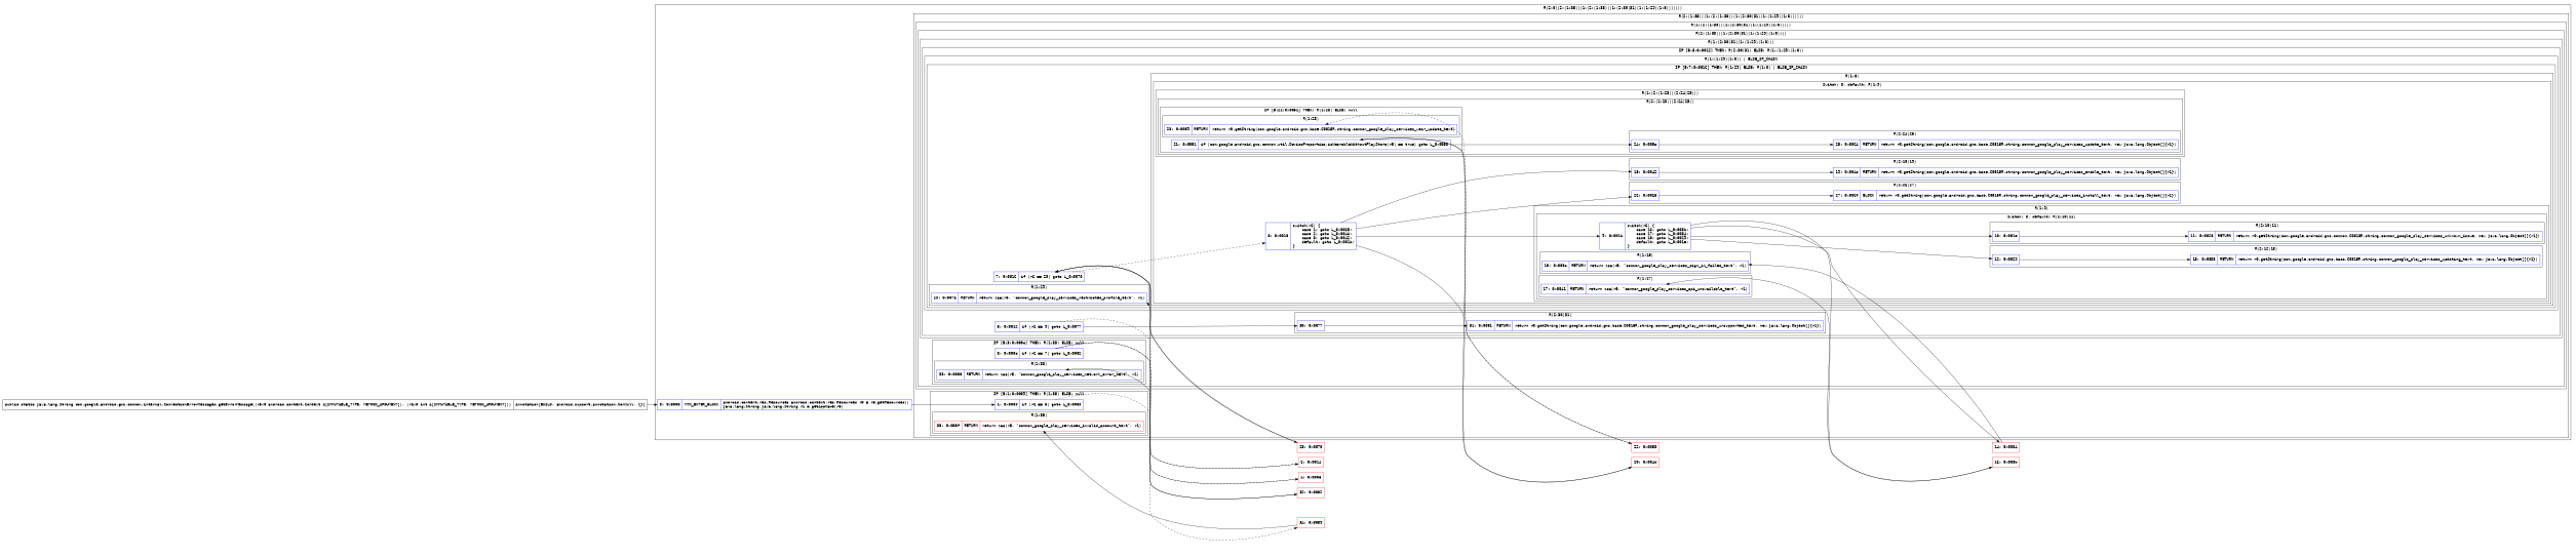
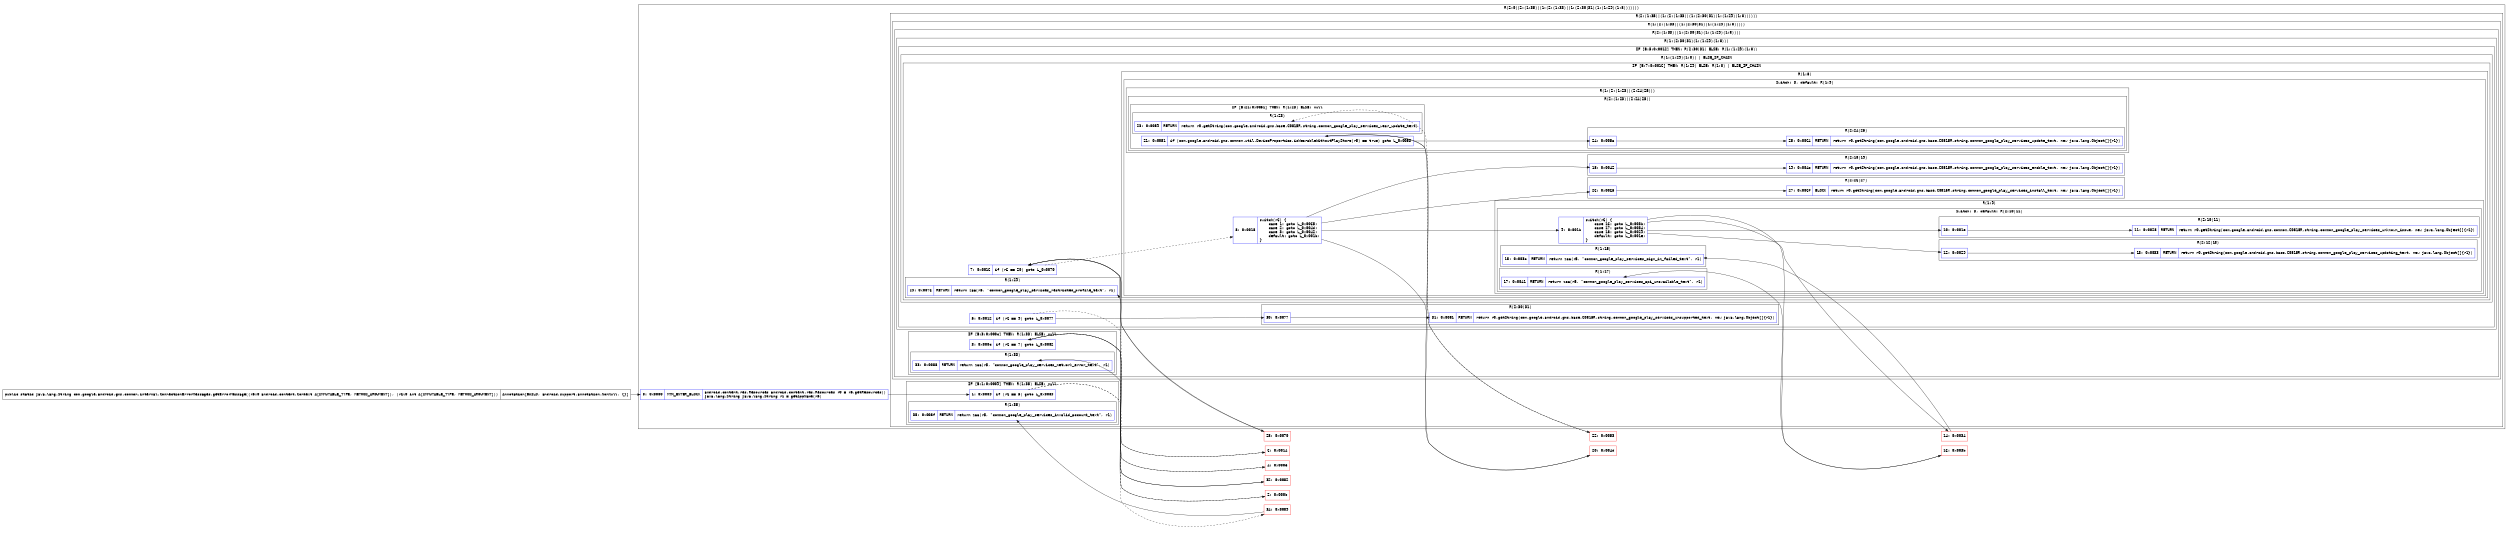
  digraph {
    fontname="DejaVu Sans Mono"
    rankdir=LR
    node [color=blue fontname="DejaVu Sans Mono" shape=record]
    edge [fontname="DejaVu Sans Mono"]
-   n1 [color=red label="{35\:\ 0x008f|RETURN\l|return zaa(r5, \"common_google_play_services_invalid_account_text\", r1)\l}"]
+   n1 [label="{35\:\ 0x008f|RETURN\l|return zaa(r5, \"common_google_play_services_invalid_account_text\", r1)\l}"]
    n2 [label="{1\:\ 0x0009|if (r6 == 5) goto L_0x0089\l}"]
    n3 [label="{33\:\ 0x0088|RETURN\l|return zaa(r5, \"common_google_play_services_network_error_text\", r1)\l}"]
    n4 [label="{3\:\ 0x000c|if (r6 == 7) goto L_0x0082\l}"]
    n5 [label="{30\:\ 0x0077}"]
    n6 [label="{31\:\ 0x0081|RETURN\l|return r0.getString(com.google.android.gms.base.C0815R.string.common_google_play_services_unsupported_text, new java.lang.Object[]\{r1\})\l}"]
    n7 [label="{29\:\ 0x0076|RETURN\l|return zaa(r5, \"common_google_play_services_restricted_profile_text\", r1)\l}"]
    n8 [label="{26\:\ 0x0065}"]
    n9 [label="{27\:\ 0x006f|BLOCK\l|return r0.getString(com.google.android.gms.base.C0815R.string.common_google_play_services_install_text, new java.lang.Object[]\{r1\})\l}"]
    n10 [label="{23\:\ 0x0059|RETURN\l|return r0.getString(com.google.android.gms.base.C0815R.string.common_google_play_services_wear_update_text)\l}"]
    n11 [label="{21\:\ 0x0051|if (com.google.android.gms.common.util.DeviceProperties.isWearableWithoutPlayStore(r5) == true) goto L_0x0053\l}"]
    n12 [label="{24\:\ 0x005a}"]
    n13 [label="{25\:\ 0x0064|RETURN\l|return r0.getString(com.google.android.gms.base.C0815R.string.common_google_play_services_update_text, new java.lang.Object[]\{r1\})\l}"]
    n14 [label="{18\:\ 0x0042}"]
    n15 [label="{19\:\ 0x004c|RETURN\l|return r0.getString(com.google.android.gms.base.C0815R.string.common_google_play_services_enable_text, new java.lang.Object[]\{r1\})\l}"]
    n16 [label="{17\:\ 0x0041|RETURN\l|return zaa(r5, \"common_google_play_services_api_unavailable_text\", r1)\l}"]
    n17 [label="{15\:\ 0x003a|RETURN\l|return zaa(r5, \"common_google_play_services_sign_in_failed_text\", r1)\l}"]
    n18 [label="{12\:\ 0x0029}"]
    n19 [label="{13\:\ 0x0033|RETURN\l|return r0.getString(com.google.android.gms.base.C0815R.string.common_google_play_services_updating_text, new java.lang.Object[]\{r1\})\l}"]
    n20 [label="{10\:\ 0x001e}"]
    n21 [label="{11\:\ 0x0028|RETURN\l|return r0.getString(com.google.android.gms.common.C0818R.string.common_google_play_services_unknown_issue, new java.lang.Object[]\{r1\})\l}"]
    n22 [label="{9\:\ 0x001b|switch(r6) \{\l    case 16: goto L_0x003b;\l    case 17: goto L_0x0034;\l    case 18: goto L_0x0029;\l    default: goto L_0x001e;\l\}\l}"]
    n23 [label="{8\:\ 0x0018|switch(r6) \{\l    case 1: goto L_0x0065;\l    case 2: goto L_0x004d;\l    case 3: goto L_0x0042;\l    default: goto L_0x001b;\l\}\l}"]
    n24 [label="{7\:\ 0x0016|if (r6 == 20) goto L_0x0070\l}"]
    n25 [label="{5\:\ 0x0012|if (r6 == 9) goto L_0x0077\l}"]
    n26 [label="{0\:\ 0x0000|MTH_ENTER_BLOCK\l|android.content.res.Resources android.content.res.Resources r0 = r5.getResources()\ljava.lang.String java.lang.String r1 = getAppName(r5)\l}"]
+   n27 [color=red label="{2\:\ 0x000b}"]
    n28 [color=red label="{34\:\ 0x0089}"]
    n29 [color=red label="{4\:\ 0x000e}"]
    n30 [color=red label="{32\:\ 0x0082}"]
    n31 [color=red label="{22\:\ 0x0053}"]
    n32 [color=red label="{14\:\ 0x0034}"]
    n33 [color=red label="{16\:\ 0x003b}"]
    n34 [color=red label="{20\:\ 0x004d}"]
    n35 [color=red label="{28\:\ 0x0070}"]
    n36 [color=red label="{6\:\ 0x0014}"]
    n37 [label="{public static java.lang.String com.google.android.gms.common.internal.ConnectionErrorMessages.getErrorMessage((r5v0 android.content.Context A[IMMUTABLE_TYPE, METHOD_ARGUMENT]), (r6v0 int A[IMMUTABLE_TYPE, METHOD_ARGUMENT]))  | Annotation[BUILD, android.support.annotation.NonNull, \{\}]\l}" color=""]
    subgraph cluster_1 {
      label="R(2:0|(2:(1:35)|(1:(2:(1:33)|(1:(2:30|31)(1:(1:29)(1:8)))))))"
      n26
      subgraph cluster_2 {
        label="R(2:(1:35)|(1:(2:(1:33)|(1:(2:30|31)(1:(1:29)(1:8))))))"
        subgraph cluster_3 {
          label="IF [B:1:0x0009] THEN: R(1:35) ELSE: null"
          n2
          subgraph cluster_4 {
            label="R(1:35)"
            n1
          }
        }
        subgraph cluster_5 {
          label="R(1:(2:(1:33)|(1:(2:30|31)(1:(1:29)(1:8)))))"
          subgraph cluster_6 {
            label="R(2:(1:33)|(1:(2:30|31)(1:(1:29)(1:8))))"
            subgraph cluster_7 {
              label="IF [B:3:0x000c] THEN: R(1:33) ELSE: null"
              n4
              subgraph cluster_8 {
                label="R(1:33)"
                n3
              }
            }
            subgraph cluster_9 {
              label="R(1:(2:30|31)(1:(1:29)(1:8)))"
              subgraph cluster_10 {
                label="IF [B:5:0x0012] THEN: R(2:30|31) ELSE: R(1:(1:29)(1:8))"
                n25
                subgraph cluster_11 {
                  label="R(2:30|31)"
                  n5
                  n6
                }
                subgraph cluster_12 {
                  label="R(1:(1:29)(1:8)) | ELSE_IF_CHAIN\l"
                  subgraph cluster_13 {
                    label="IF [B:7:0x0016] THEN: R(1:29) ELSE: R(1:8) | ELSE_IF_CHAIN\l"
                    n24
                    subgraph cluster_14 {
                      label="R(1:29)"
                      n7
                    }
                    subgraph cluster_15 {
                      label="R(1:8)"
                      subgraph cluster_16 {
                        label="Switch: 3, default: R(1:9)"
                        n23
                        subgraph cluster_17 {
                          label="R(2:26|27)"
                          n8
                          n9
                        }
                        subgraph cluster_18 {
                          label="R(1:(2:(1:23)|(2:24|25)))"
                          subgraph cluster_19 {
                            label="R(2:(1:23)|(2:24|25))"
                            subgraph cluster_20 {
                              label="IF [B:21:0x0051] THEN: R(1:23) ELSE: null"
                              n11
                              subgraph cluster_21 {
                                label="R(1:23)"
                                n10
                              }
                            }
                            subgraph cluster_22 {
                              label="R(2:24|25)"
                              n12
                              n13
                            }
                          }
                        }
                        subgraph cluster_23 {
                          label="R(2:18|19)"
                          n14
                          n15
                        }
                        subgraph cluster_24 {
                          label="R(1:9)"
                          subgraph cluster_25 {
                            label="Switch: 3, default: R(2:10|11)"
                            n22
                            subgraph cluster_26 {
                              label="R(1:17)"
                              n16
                            }
                            subgraph cluster_27 {
                              label="R(1:15)"
                              n17
                            }
                            subgraph cluster_28 {
                              label="R(2:12|13)"
                              n18
                              n19
                            }
                            subgraph cluster_29 {
                              label="R(2:10|11)"
                              n20
                              n21
                            }
                          }
                        }
                      }
                    }
                  }
                }
              }
            }
          }
        }
      }
    }
+   n2 -> n27 [style=dashed]
    n2 -> n28 [style=dashed]
    n4 -> n29 [style=dashed]
    n4 -> n30
    n5 -> n6
    n8 -> n9
    n11 -> n12 [style=solid]
    n11 -> n31
    n12 -> n13
    n14 -> n15
    n18 -> n19
    n20 -> n21
    n22 -> n18
    n22 -> n20
    n22 -> n32
    n22 -> n33
    n23 -> n8
    n23 -> n14
    n23 -> n22
    n23 -> n34
    n24 -> n23 [style=dashed]
    n24 -> n35
    n25 -> n5
    n25 -> n36 [style=dashed]
    n26 -> n2
+   n27 -> n4
    n28 -> n1
    n29 -> n24
    n30 -> n3
    n31 -> n10 [style=dashed]
    n32 -> n17
    n33 -> n16
    n34 -> n11
    n35 -> n7
    n36 -> n24
    n37 -> n26
  }
